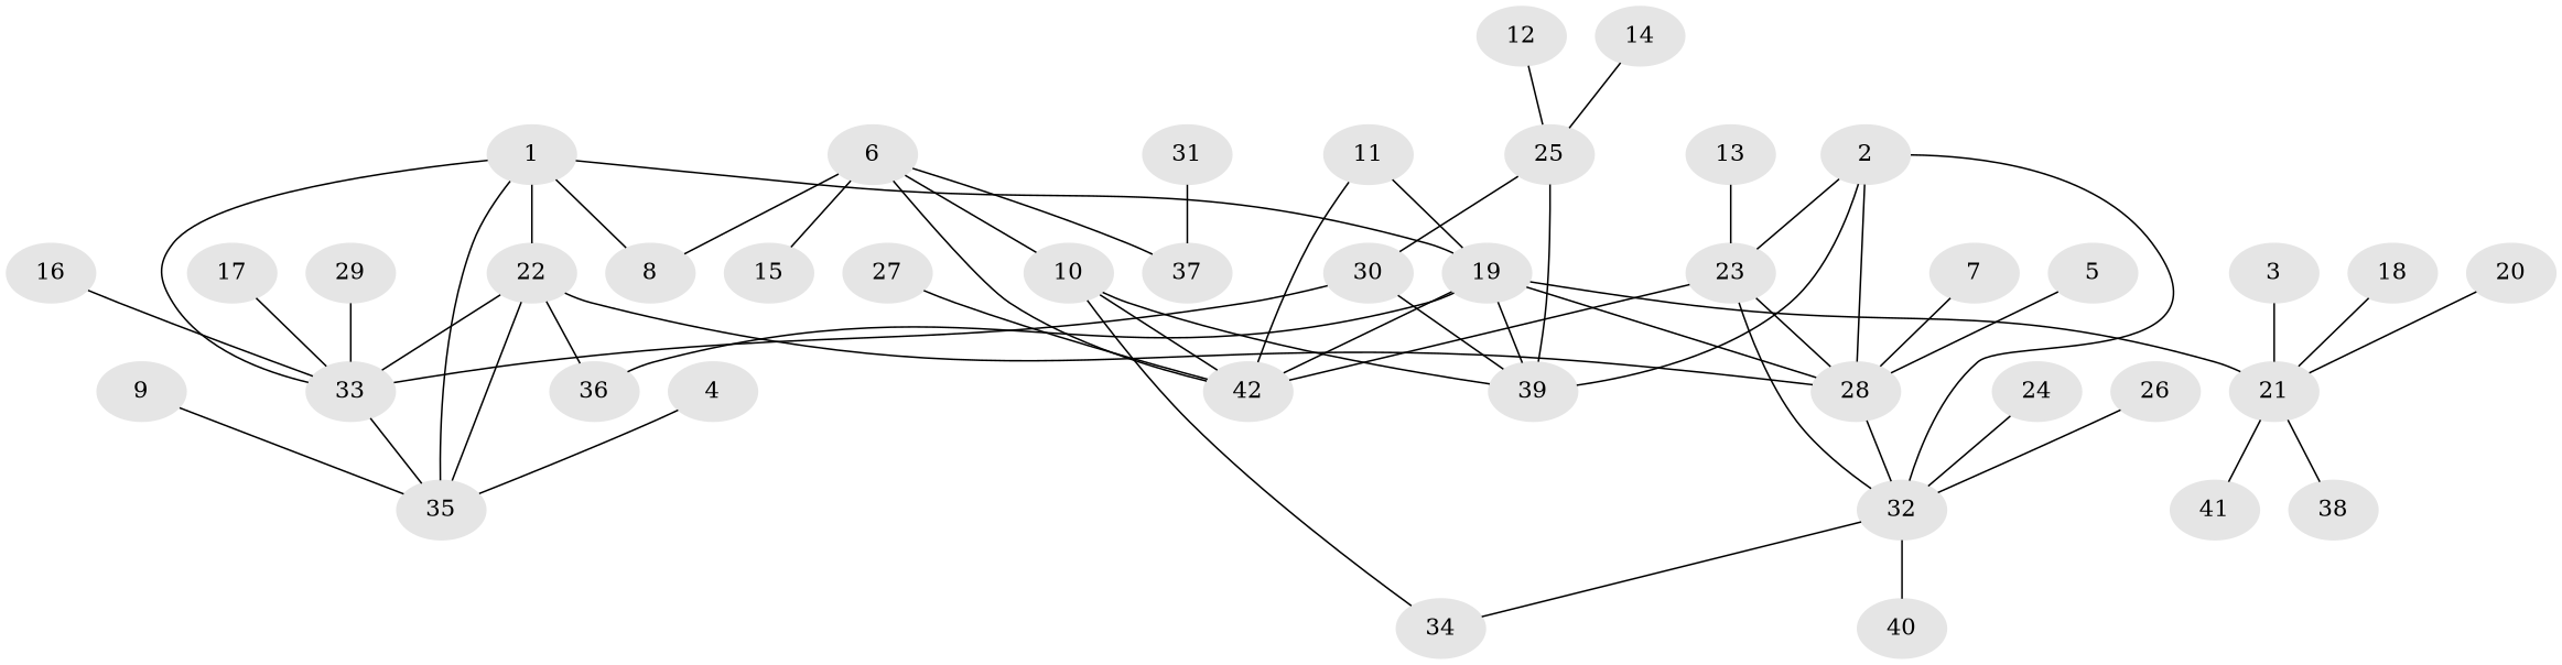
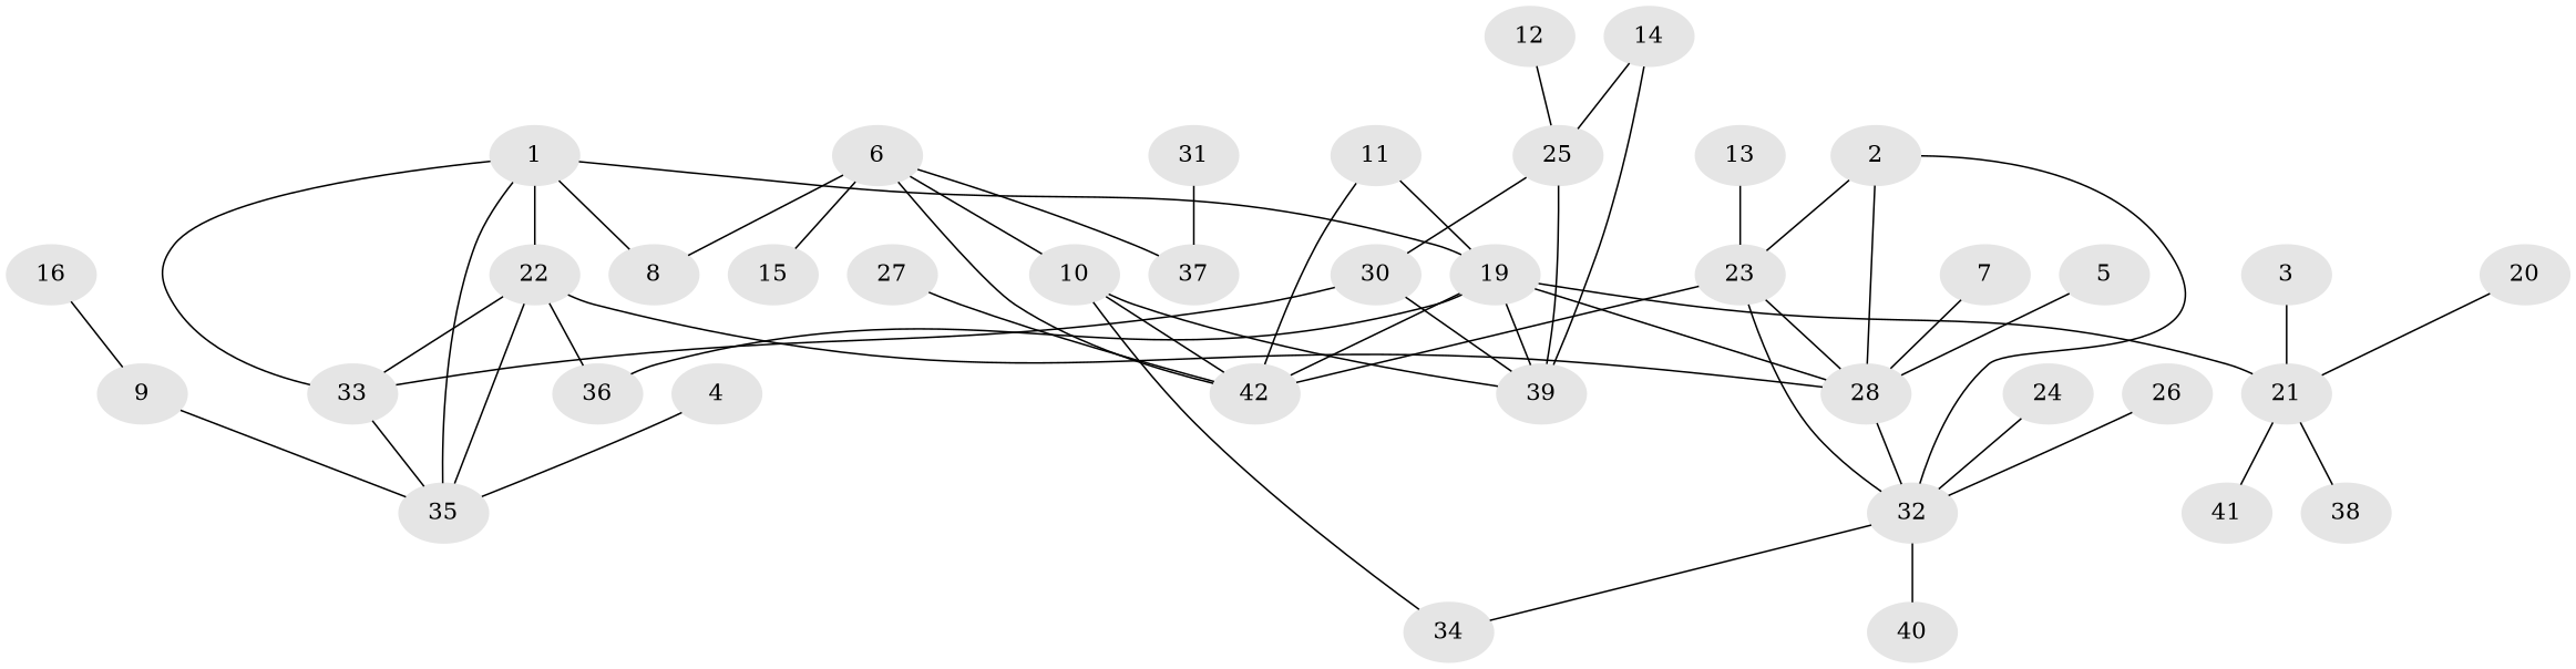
  graph {
    node [color=gray90 style=filled]
    edge [weight=1.0]
    1
    8
    19
    22
    33
    35
    28
    39
    21
    42
    36
    2
    23
    32
    34
    40
    3
    38
    41
    4
    5
    6
    15
    37
    10
    7
    9
    11
    12
    25
    30
    13
    14
    16
-   17
-   18
    20
    24
    26
    27
-   29
    31
    1 -- 8
    1 -- 19
    1 -- 22
    1 -- 33
    1 -- 35
    19 -- 28
    19 -- 39
    19 -- 21 [weight=4.0]
    19 -- 42
    19 -- 36
    22 -- 33
    22 -- 35
    22 -- 28
    22 -- 36
    33 -- 35
    28 -- 32
    21 -- 38
    21 -- 41
    2 -- 28
-   2 -- 39
+   14 -- 39
    2 -- 23
    2 -- 32
    23 -- 28
    23 -- 42
    23 -- 32
    32 -- 34
    32 -- 40
    3 -- 21
    4 -- 35
    5 -- 28
    6 -- 8 [weight=2.0]
    6 -- 42
    6 -- 15
    6 -- 37
    6 -- 10
    10 -- 39
    10 -- 42
    10 -- 34
    7 -- 28
    9 -- 35
    11 -- 19
    11 -- 42
    12 -- 25
    25 -- 39 [weight=2.0]
    25 -- 30
    30 -- 33
    30 -- 39 [weight=2.0]
    13 -- 23
    14 -- 25
-   16 -- 33
-   17 -- 33
-   18 -- 21
+   16 -- 9
    20 -- 21
    24 -- 32
    26 -- 32
    27 -- 42
-   29 -- 33
    31 -- 37
  }
